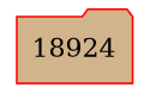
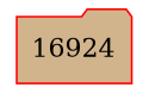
  digraph {
    rankdir=LR
-   16924 [color=red shape=folder style=filled fillcolor=tan label=18924]
+   16924 [color=red shape=folder style=filled fillcolor=tan]
  }
